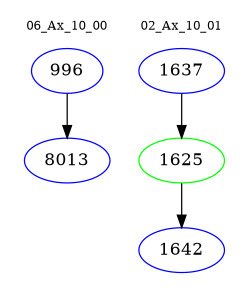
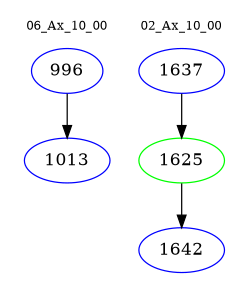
  digraph {
    node [color=blue]
    edge [color=black]
    n1 [label=996]
-   n2 [label=8013]
+   n2 [label=1013]
    n3 [label=1637]
    n4 [color=green label=1625]
    n5 [label=1642]
    subgraph cluster_1 {
      color=white
      fontsize=10
      label="06_Ax_10_00"
      n1
      n2
    }
    subgraph cluster_2 {
      color=white
      fontsize=10
-     label="02_Ax_10_01"
+     label="02_Ax_10_00"
      n3
      n4
      n5
    }
    n1 -> n2
    n3 -> n4
    n4 -> n5
  }
